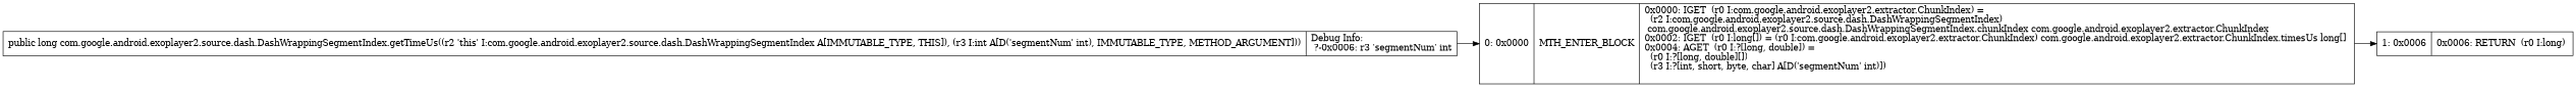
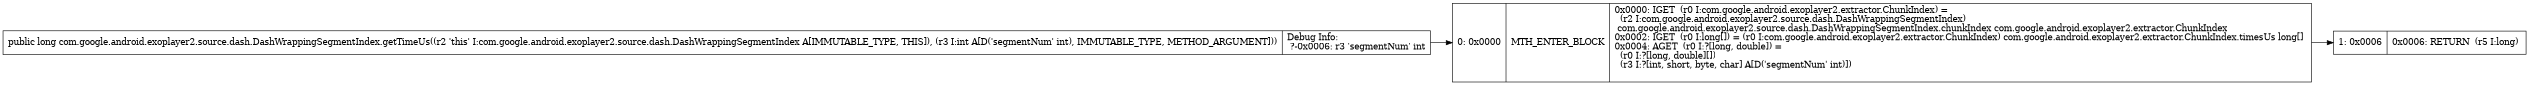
  digraph {
    rankdir=LR
    node [shape=record]
    n1 [label="{0\:\ 0x0000|MTH_ENTER_BLOCK\l|0x0000: IGET  (r0 I:com.google.android.exoplayer2.extractor.ChunkIndex) = \l  (r2 I:com.google.android.exoplayer2.source.dash.DashWrappingSegmentIndex)\l com.google.android.exoplayer2.source.dash.DashWrappingSegmentIndex.chunkIndex com.google.android.exoplayer2.extractor.ChunkIndex \l0x0002: IGET  (r0 I:long[]) = (r0 I:com.google.android.exoplayer2.extractor.ChunkIndex) com.google.android.exoplayer2.extractor.ChunkIndex.timesUs long[] \l0x0004: AGET  (r0 I:?[long, double]) = \l  (r0 I:?[long, double][])\l  (r3 I:?[int, short, byte, char] A[D('segmentNum' int)])\l \l}"]
-   n2 [label="{1\:\ 0x0006|0x0006: RETURN  (r0 I:long) \l}"]
+   n2 [label="{1\:\ 0x0006|0x0006: RETURN  (r5 I:long) \l}"]
    n3 [label="{public long com.google.android.exoplayer2.source.dash.DashWrappingSegmentIndex.getTimeUs((r2 'this' I:com.google.android.exoplayer2.source.dash.DashWrappingSegmentIndex A[IMMUTABLE_TYPE, THIS]), (r3 I:int A[D('segmentNum' int), IMMUTABLE_TYPE, METHOD_ARGUMENT]))  | Debug Info:\l  ?\-0x0006: r3 'segmentNum' int\l}"]
    n1 -> n2
    n3 -> n1
  }
